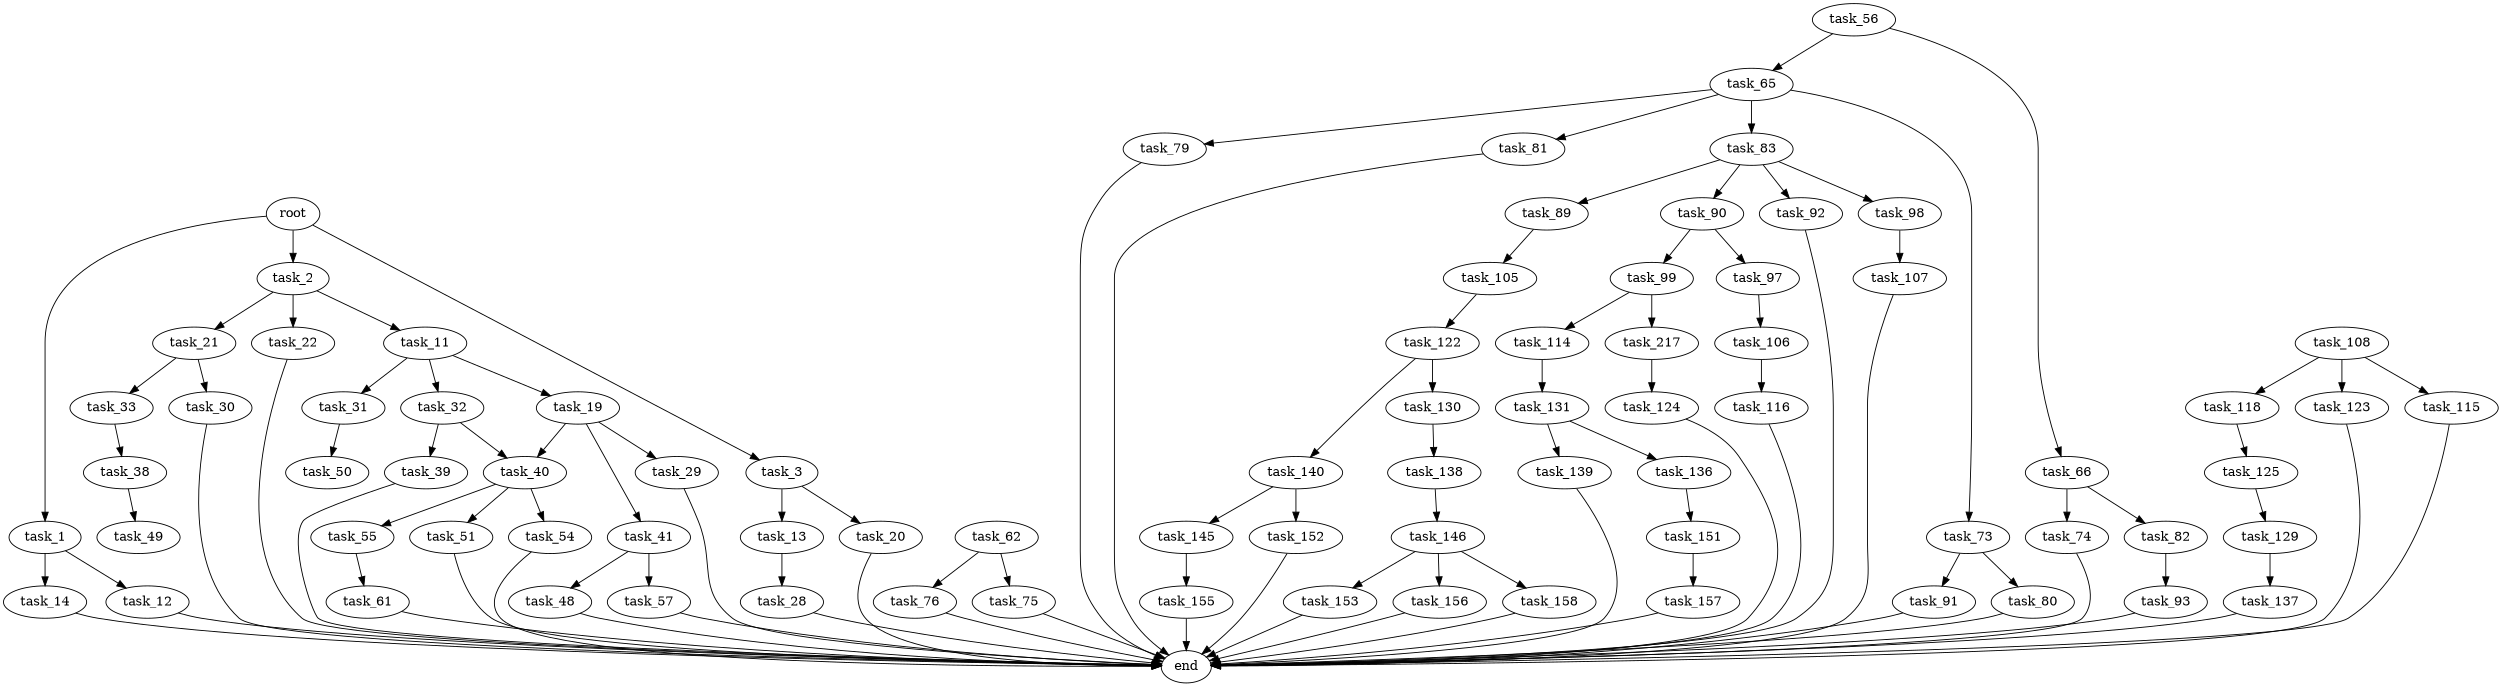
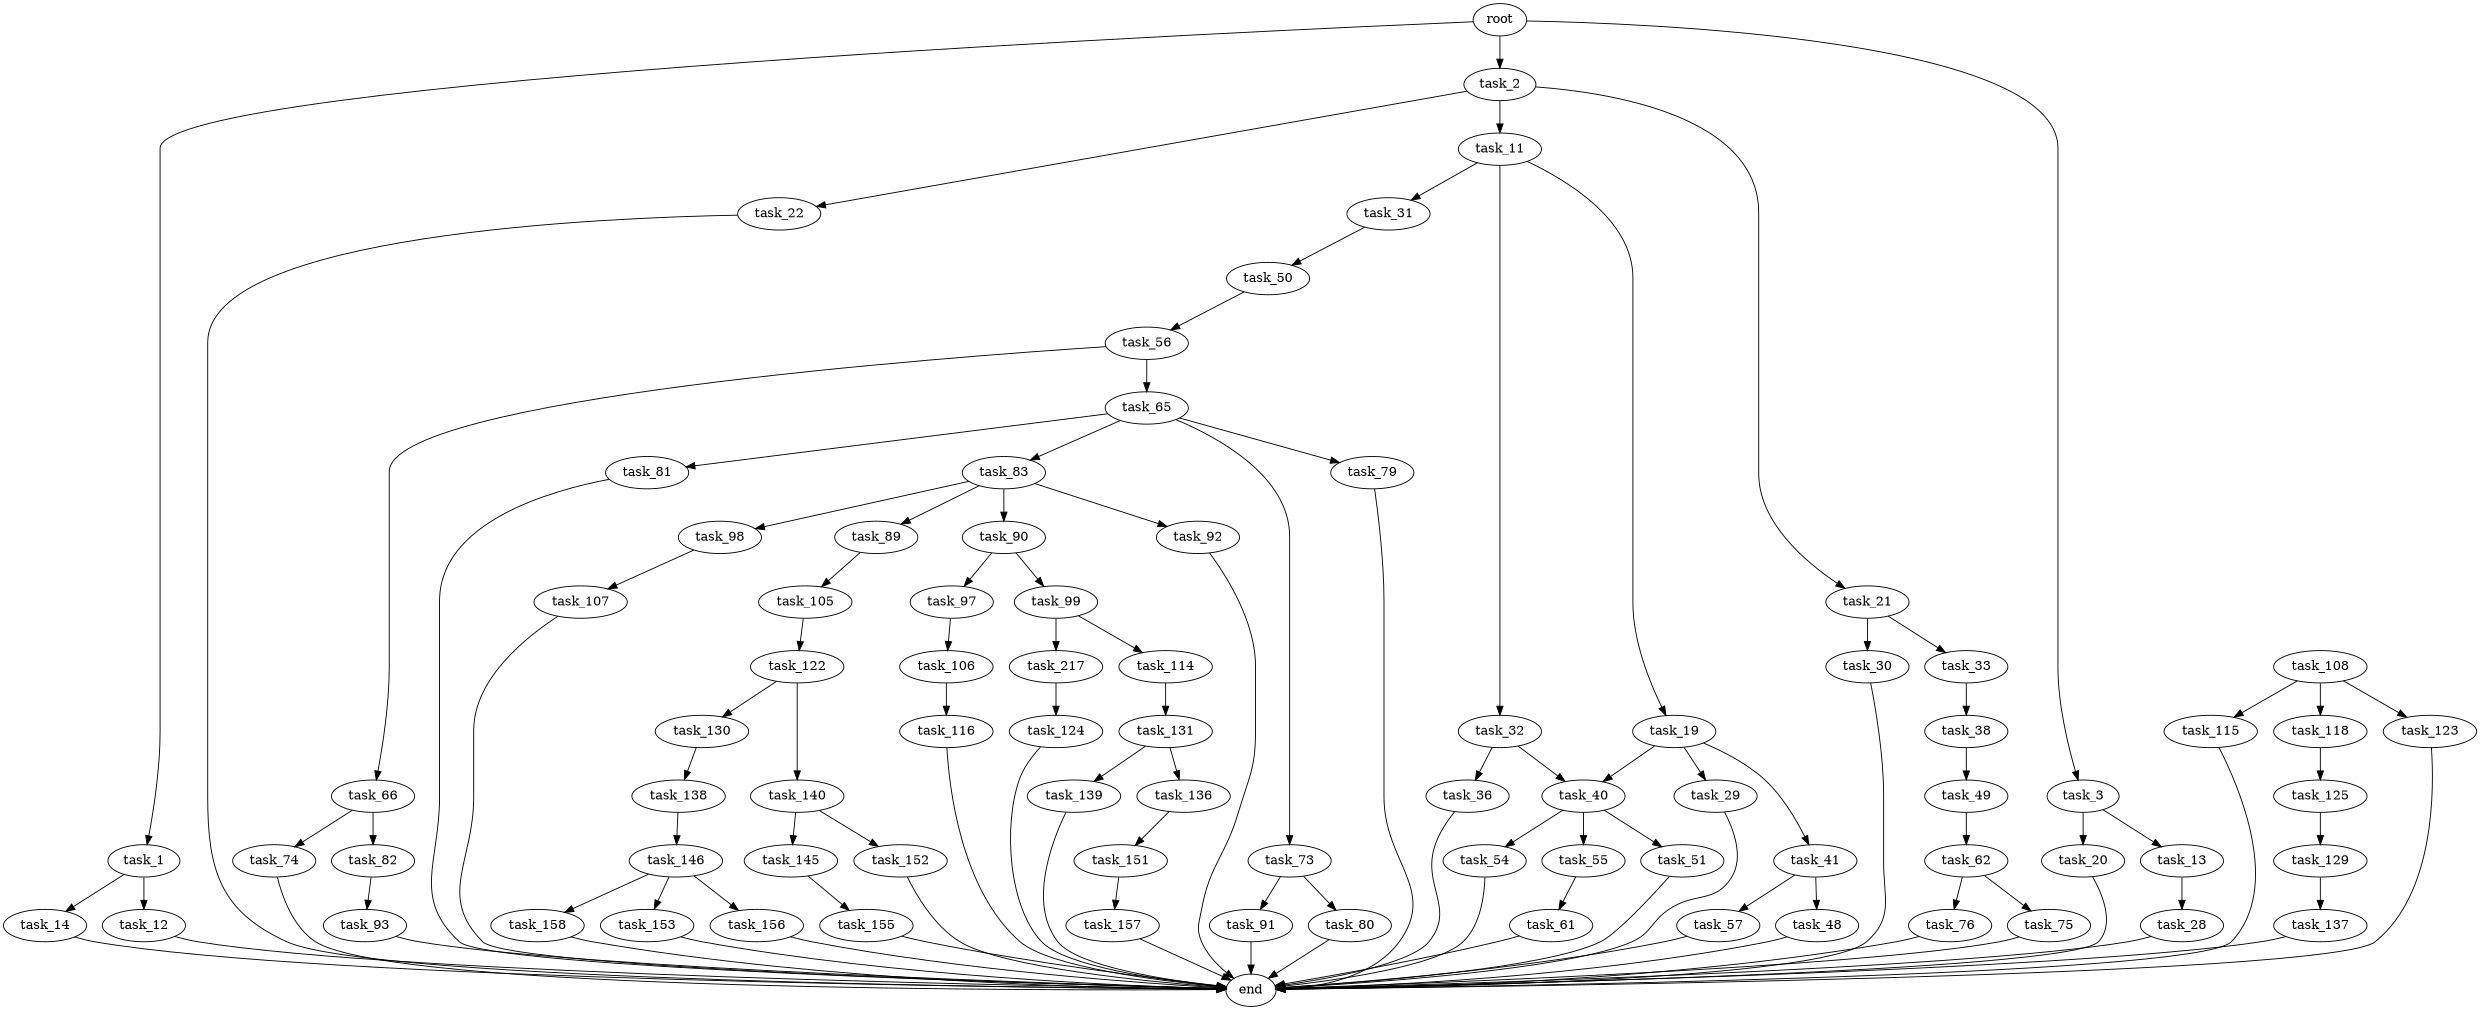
  digraph {
    root
    task_1
    task_2
    task_3
    task_12
    task_14
    task_11
    task_21
    task_22
    task_13
    task_20
    end
    task_19
    task_31
    task_32
    task_30
    task_33
    task_28
    task_29
    task_40
    task_41
    task_50
-   task_39
+   task_39 [label=task_36]
    task_38
    task_51
    task_54
    task_55
    task_48
    task_57
    task_56
    task_61
    task_49
    task_65
    task_66
    task_62
    task_75
    task_76
    task_73
    task_79
    task_81
    task_83
    task_74
    task_82
    task_80
    task_91
    task_89
    task_90
    task_92
    task_98
    task_93
    task_105
    task_97
    task_99
    task_107
    task_122
    task_106
    task_114
    n58 [label=task_217]
    task_130
    task_140
    task_116
    task_108
    task_115
    task_118
    task_123
    task_131
    task_124
    task_125
    task_136
    task_139
    task_138
    task_145
    task_152
    task_129
    task_151
    task_137
    task_146
    task_155
    task_153
    task_156
    task_158
    task_157
    root -> task_1
    root -> task_2
    root -> task_3
    task_1 -> task_12
    task_1 -> task_14
    task_2 -> task_11
    task_2 -> task_21
    task_2 -> task_22
    task_3 -> task_13
    task_3 -> task_20
    task_12 -> end
    task_14 -> end
    task_11 -> task_19
    task_11 -> task_31
    task_11 -> task_32
    task_21 -> task_30
    task_21 -> task_33
    task_22 -> end
    task_13 -> task_28
    task_20 -> end
    task_19 -> task_29
    task_19 -> task_40
    task_19 -> task_41
    task_31 -> task_50
    task_32 -> task_40
    task_32 -> task_39
    task_30 -> end
    task_33 -> task_38
    task_28 -> end
    task_29 -> end
    task_40 -> task_51
    task_40 -> task_54
    task_40 -> task_55
    task_41 -> task_48
    task_41 -> task_57
+   task_50 -> task_56
    task_39 -> end
    task_38 -> task_49
    task_51 -> end
    task_54 -> end
    task_55 -> task_61
    task_48 -> end
    task_57 -> end
    task_56 -> task_65
    task_56 -> task_66
    task_61 -> end
+   task_49 -> task_62
    task_65 -> task_73
    task_65 -> task_79
    task_65 -> task_81
    task_65 -> task_83
    task_66 -> task_74
    task_66 -> task_82
    task_62 -> task_75
    task_62 -> task_76
    task_75 -> end
    task_76 -> end
    task_73 -> task_80
    task_73 -> task_91
    task_79 -> end
    task_81 -> end
    task_83 -> task_89
    task_83 -> task_90
    task_83 -> task_92
    task_83 -> task_98
    task_74 -> end
    task_82 -> task_93
    task_80 -> end
    task_91 -> end
    task_89 -> task_105
    task_90 -> task_97
    task_90 -> task_99
    task_92 -> end
    task_98 -> task_107
    task_93 -> end
    task_105 -> task_122
    task_97 -> task_106
    task_99 -> task_114
    task_99 -> n58
    task_107 -> end
    task_122 -> task_130
    task_122 -> task_140
    task_106 -> task_116
    task_114 -> task_131
    n58 -> task_124
    task_130 -> task_138
    task_140 -> task_145
    task_140 -> task_152
    task_116 -> end
    task_108 -> task_115
    task_108 -> task_118
    task_108 -> task_123
    task_115 -> end
    task_118 -> task_125
    task_123 -> end
    task_131 -> task_136
    task_131 -> task_139
    task_124 -> end
    task_125 -> task_129
    task_136 -> task_151
    task_139 -> end
    task_138 -> task_146
    task_145 -> task_155
    task_152 -> end
    task_129 -> task_137
    task_151 -> task_157
    task_137 -> end
    task_146 -> task_153
    task_146 -> task_156
    task_146 -> task_158
    task_155 -> end
    task_153 -> end
    task_156 -> end
    task_158 -> end
    task_157 -> end
  }
